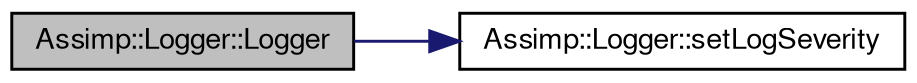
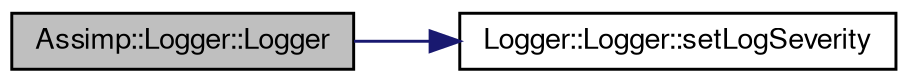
  digraph {
    rankdir=LR
    node [color=black fontname=FreeSans fontsize=10 shape=record]
    n1 [fillcolor=grey75 fontcolor=black height=0.2 label="Assimp::Logger::Logger" style=filled width=0.4]
-   n2 [height=0.2 label="Assimp::Logger::setLogSeverity" width=0.4]
+   n2 [height=0.2 label="Logger::Logger::setLogSeverity" width=0.4]
    n1 -> n2 [color=midnightblue fontname=FreeSans fontsize=10 labelfontname=FreeSans labelfontsize=10 style=solid]
  }
